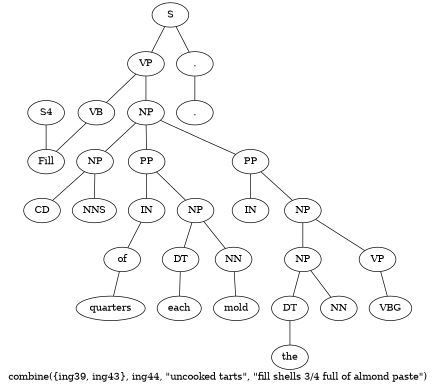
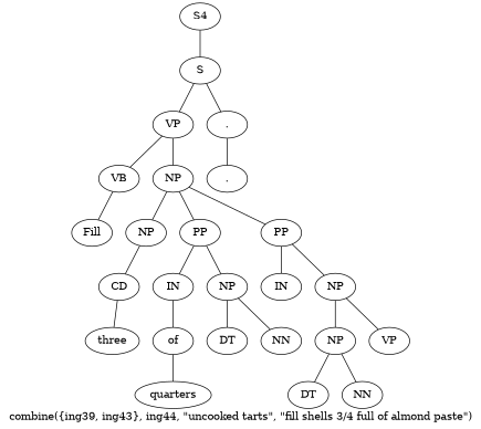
  graph {
    label="combine({ing39, ing43}, ing44, \"uncooked tarts\", \"fill shells 3/4 full of almond paste\")"
    n1 [label=S4]
    n2 [label=S]
    n3 [label=VP]
    n4 [label="."]
    n5 [label=VB]
    n6 [label=NP]
    n7 [label="."]
    n8 [label=Fill]
    n9 [label=NP]
    n10 [label=PP]
    n11 [label=PP]
    n12 [label=CD]
-   n13 [label=NNS]
    n14 [label=IN]
    n15 [label=NP]
    n16 [label=IN]
    n17 [label=NP]
+   n18 [label=three]
    n19 [label=quarters]
    n20 [label=of]
    n21 [label=DT]
    n22 [label=NN]
-   n23 [label=each]
-   n24 [label=mold]
    n25 [label=NP]
    n26 [label=VP]
    n27 [label=DT]
    n28 [label=NN]
-   n29 [label=VBG]
-   n30 [label=the]
-   n1 -- n8
+   n1 -- n2
    n2 -- n3
    n2 -- n4
    n3 -- n5
    n3 -- n6
    n4 -- n7
    n5 -- n8
    n6 -- n9
    n6 -- n10
    n6 -- n11
    n9 -- n12
-   n9 -- n13
    n10 -- n14
    n10 -- n15
    n11 -- n16
    n11 -- n17
+   n12 -- n18
    n14 -- n20
    n15 -- n21
    n15 -- n22
    n17 -- n25
    n17 -- n26
    n20 -- n19
-   n21 -- n23
-   n22 -- n24
    n25 -- n27
    n25 -- n28
-   n26 -- n29
-   n27 -- n30
  }
